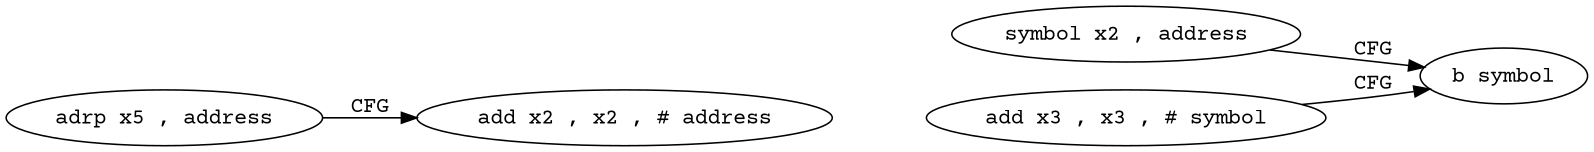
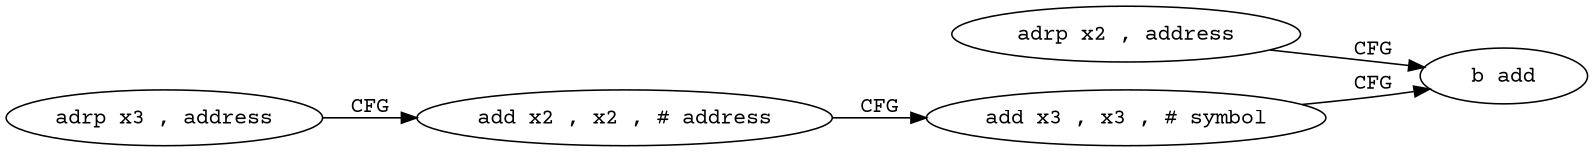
  digraph {
    fontname="Courier Prime"
    rankdir=LR
    node [fontname="Courier Prime"]
    edge [fontname="Courier Prime"]
-   n1 [label="symbol x2 , address"]
-   n2 [label="b symbol"]
-   n3 [label="adrp x5 , address"]
+   n1 [label="adrp x2 , address"]
+   n2 [label="b add"]
+   n3 [label="adrp x3 , address"]
    n4 [label="add x2 , x2 , # address"]
    n5 [label="add x3 , x3 , # symbol"]
    n1 -> n2 [label=CFG]
    n3 -> n4 [label=CFG]
+   n4 -> n5 [label=CFG]
    n5 -> n2 [label=CFG]
  }
